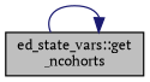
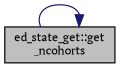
  digraph {
    rankdir=LR
    fontname="PT Serif"
-   n1 [color=black fillcolor=grey75 fontcolor=black fontname="PT Serif" fontsize=10 height=0.2 label="ed_state_vars::get\l_ncohorts" shape=record style=filled width=0.4]
+   n1 [color=black fillcolor=grey75 fontcolor=black fontname="PT Serif" fontsize=10 height=0.2 label="ed_state_get::get\l_ncohorts" shape=record style=filled width=0.4]
    n1 -> n1 [color=midnightblue fontname="PT Serif" fontsize=10 labelfontname=Helvetica labelfontsize=10 style=solid]
  }
